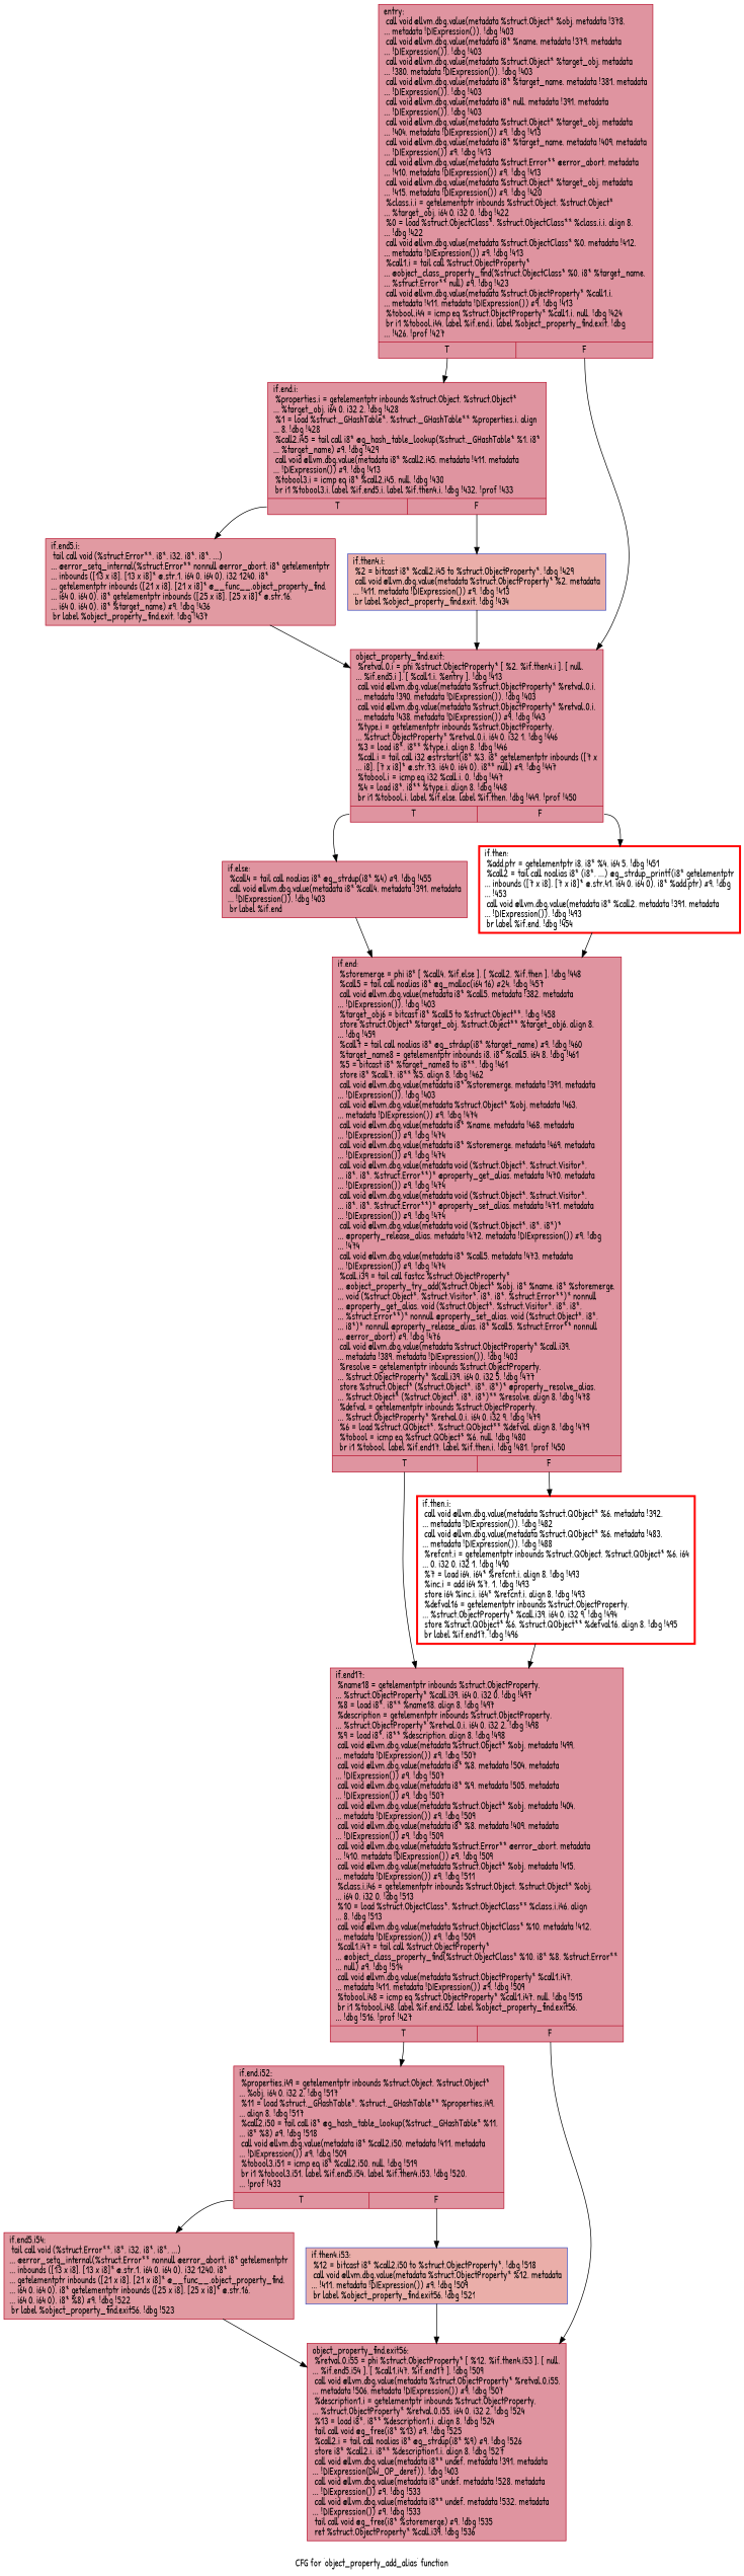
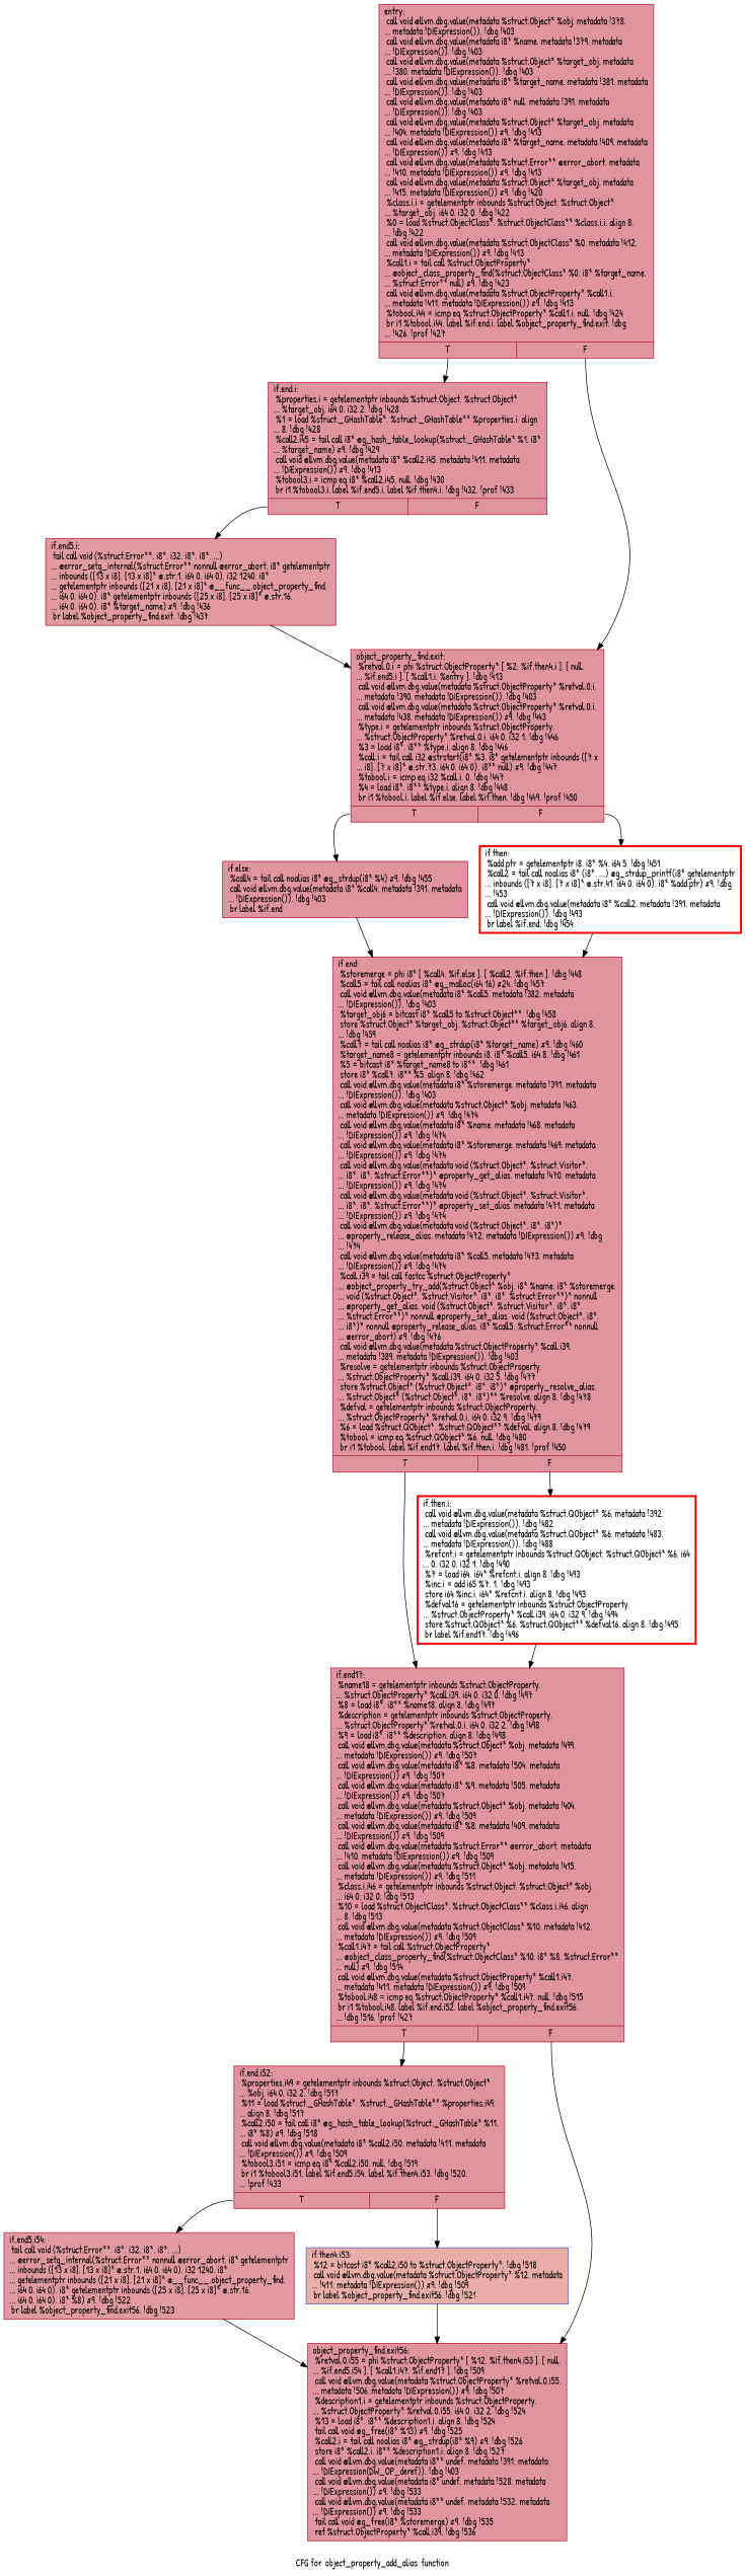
  digraph {
    fontname="Patrick Hand"
    label="CFG for 'object_property_add_alias' function"
    node [color="#b70d28ff" fillcolor="#b70d2870" fontname="Patrick Hand" shape=record style=filled]
    edge [fontname="Patrick Hand"]
    n1 [label="{entry:\l  call void @llvm.dbg.value(metadata %struct.Object* %obj, metadata !378,\l... metadata !DIExpression()), !dbg !403\l  call void @llvm.dbg.value(metadata i8* %name, metadata !379, metadata\l... !DIExpression()), !dbg !403\l  call void @llvm.dbg.value(metadata %struct.Object* %target_obj, metadata\l... !380, metadata !DIExpression()), !dbg !403\l  call void @llvm.dbg.value(metadata i8* %target_name, metadata !381, metadata\l... !DIExpression()), !dbg !403\l  call void @llvm.dbg.value(metadata i8* null, metadata !391, metadata\l... !DIExpression()), !dbg !403\l  call void @llvm.dbg.value(metadata %struct.Object* %target_obj, metadata\l... !404, metadata !DIExpression()) #9, !dbg !413\l  call void @llvm.dbg.value(metadata i8* %target_name, metadata !409, metadata\l... !DIExpression()) #9, !dbg !413\l  call void @llvm.dbg.value(metadata %struct.Error** @error_abort, metadata\l... !410, metadata !DIExpression()) #9, !dbg !413\l  call void @llvm.dbg.value(metadata %struct.Object* %target_obj, metadata\l... !415, metadata !DIExpression()) #9, !dbg !420\l  %class.i.i = getelementptr inbounds %struct.Object, %struct.Object*\l... %target_obj, i64 0, i32 0, !dbg !422\l  %0 = load %struct.ObjectClass*, %struct.ObjectClass** %class.i.i, align 8,\l... !dbg !422\l  call void @llvm.dbg.value(metadata %struct.ObjectClass* %0, metadata !412,\l... metadata !DIExpression()) #9, !dbg !413\l  %call1.i = tail call %struct.ObjectProperty*\l... @object_class_property_find(%struct.ObjectClass* %0, i8* %target_name,\l... %struct.Error** null) #9, !dbg !423\l  call void @llvm.dbg.value(metadata %struct.ObjectProperty* %call1.i,\l... metadata !411, metadata !DIExpression()) #9, !dbg !413\l  %tobool.i44 = icmp eq %struct.ObjectProperty* %call1.i, null, !dbg !424\l  br i1 %tobool.i44, label %if.end.i, label %object_property_find.exit, !dbg\l... !426, !prof !427\l|{<s0>T|<s1>F}}"]
    n2 [label="{if.end.i:                                         \l  %properties.i = getelementptr inbounds %struct.Object, %struct.Object*\l... %target_obj, i64 0, i32 2, !dbg !428\l  %1 = load %struct._GHashTable*, %struct._GHashTable** %properties.i, align\l... 8, !dbg !428\l  %call2.i45 = tail call i8* @g_hash_table_lookup(%struct._GHashTable* %1, i8*\l... %target_name) #9, !dbg !429\l  call void @llvm.dbg.value(metadata i8* %call2.i45, metadata !411, metadata\l... !DIExpression()) #9, !dbg !413\l  %tobool3.i = icmp eq i8* %call2.i45, null, !dbg !430\l  br i1 %tobool3.i, label %if.end5.i, label %if.then4.i, !dbg !432, !prof !433\l|{<s0>T|<s1>F}}"]
    n3 [label="{object_property_find.exit:                        \l  %retval.0.i = phi %struct.ObjectProperty* [ %2, %if.then4.i ], [ null,\l... %if.end5.i ], [ %call1.i, %entry ], !dbg !413\l  call void @llvm.dbg.value(metadata %struct.ObjectProperty* %retval.0.i,\l... metadata !390, metadata !DIExpression()), !dbg !403\l  call void @llvm.dbg.value(metadata %struct.ObjectProperty* %retval.0.i,\l... metadata !438, metadata !DIExpression()) #9, !dbg !443\l  %type.i = getelementptr inbounds %struct.ObjectProperty,\l... %struct.ObjectProperty* %retval.0.i, i64 0, i32 1, !dbg !446\l  %3 = load i8*, i8** %type.i, align 8, !dbg !446\l  %call.i = tail call i32 @strstart(i8* %3, i8* getelementptr inbounds ([7 x\l... i8], [7 x i8]* @.str.73, i64 0, i64 0), i8** null) #9, !dbg !447\l  %tobool.i = icmp eq i32 %call.i, 0, !dbg !447\l  %4 = load i8*, i8** %type.i, align 8, !dbg !448\l  br i1 %tobool.i, label %if.else, label %if.then, !dbg !449, !prof !450\l|{<s0>T|<s1>F}}"]
    n4 [fillcolor="#bb1b2c70" label="{if.end5.i:                                        \l  tail call void (%struct.Error**, i8*, i32, i8*, i8*, ...)\l... @error_setg_internal(%struct.Error** nonnull @error_abort, i8* getelementptr\l... inbounds ([13 x i8], [13 x i8]* @.str.1, i64 0, i64 0), i32 1240, i8*\l... getelementptr inbounds ([21 x i8], [21 x i8]* @__func__.object_property_find,\l... i64 0, i64 0), i8* getelementptr inbounds ([25 x i8], [25 x i8]* @.str.16,\l... i64 0, i64 0), i8* %target_name) #9, !dbg !436\l  br label %object_property_find.exit, !dbg !437\l}"]
-   n5 [color="#3d50c3ff" fillcolor="#d0473d70" label="{if.then4.i:                                       \l  %2 = bitcast i8* %call2.i45 to %struct.ObjectProperty*, !dbg !429\l  call void @llvm.dbg.value(metadata %struct.ObjectProperty* %2, metadata\l... !411, metadata !DIExpression()) #9, !dbg !413\l  br label %object_property_find.exit, !dbg !434\l}"]
    n6 [label="{if.else:                                          \l  %call4 = tail call noalias i8* @g_strdup(i8* %4) #9, !dbg !455\l  call void @llvm.dbg.value(metadata i8* %call4, metadata !391, metadata\l... !DIExpression()), !dbg !403\l  br label %if.end\l}"]
    n7 [color=red label="{if.then:                                          \l  %add.ptr = getelementptr i8, i8* %4, i64 5, !dbg !451\l  %call2 = tail call noalias i8* (i8*, ...) @g_strdup_printf(i8* getelementptr\l... inbounds ([7 x i8], [7 x i8]* @.str.41, i64 0, i64 0), i8* %add.ptr) #9, !dbg\l... !453\l  call void @llvm.dbg.value(metadata i8* %call2, metadata !391, metadata\l... !DIExpression()), !dbg !493\l  br label %if.end, !dbg !454\l}" penwidth=3.0 fillcolor="" style=""]
    n8 [label="{if.end:                                           \l  %storemerge = phi i8* [ %call4, %if.else ], [ %call2, %if.then ], !dbg !448\l  %call5 = tail call noalias i8* @g_malloc(i64 16) #24, !dbg !457\l  call void @llvm.dbg.value(metadata i8* %call5, metadata !382, metadata\l... !DIExpression()), !dbg !403\l  %target_obj6 = bitcast i8* %call5 to %struct.Object**, !dbg !458\l  store %struct.Object* %target_obj, %struct.Object** %target_obj6, align 8,\l... !dbg !459\l  %call7 = tail call noalias i8* @g_strdup(i8* %target_name) #9, !dbg !460\l  %target_name8 = getelementptr inbounds i8, i8* %call5, i64 8, !dbg !461\l  %5 = bitcast i8* %target_name8 to i8**, !dbg !461\l  store i8* %call7, i8** %5, align 8, !dbg !462\l  call void @llvm.dbg.value(metadata i8* %storemerge, metadata !391, metadata\l... !DIExpression()), !dbg !403\l  call void @llvm.dbg.value(metadata %struct.Object* %obj, metadata !463,\l... metadata !DIExpression()) #9, !dbg !474\l  call void @llvm.dbg.value(metadata i8* %name, metadata !468, metadata\l... !DIExpression()) #9, !dbg !474\l  call void @llvm.dbg.value(metadata i8* %storemerge, metadata !469, metadata\l... !DIExpression()) #9, !dbg !474\l  call void @llvm.dbg.value(metadata void (%struct.Object*, %struct.Visitor*,\l... i8*, i8*, %struct.Error**)* @property_get_alias, metadata !470, metadata\l... !DIExpression()) #9, !dbg !474\l  call void @llvm.dbg.value(metadata void (%struct.Object*, %struct.Visitor*,\l... i8*, i8*, %struct.Error**)* @property_set_alias, metadata !471, metadata\l... !DIExpression()) #9, !dbg !474\l  call void @llvm.dbg.value(metadata void (%struct.Object*, i8*, i8*)*\l... @property_release_alias, metadata !472, metadata !DIExpression()) #9, !dbg\l... !474\l  call void @llvm.dbg.value(metadata i8* %call5, metadata !473, metadata\l... !DIExpression()) #9, !dbg !474\l  %call.i39 = tail call fastcc %struct.ObjectProperty*\l... @object_property_try_add(%struct.Object* %obj, i8* %name, i8* %storemerge,\l... void (%struct.Object*, %struct.Visitor*, i8*, i8*, %struct.Error**)* nonnull\l... @property_get_alias, void (%struct.Object*, %struct.Visitor*, i8*, i8*,\l... %struct.Error**)* nonnull @property_set_alias, void (%struct.Object*, i8*,\l... i8*)* nonnull @property_release_alias, i8* %call5, %struct.Error** nonnull\l... @error_abort) #9, !dbg !476\l  call void @llvm.dbg.value(metadata %struct.ObjectProperty* %call.i39,\l... metadata !389, metadata !DIExpression()), !dbg !403\l  %resolve = getelementptr inbounds %struct.ObjectProperty,\l... %struct.ObjectProperty* %call.i39, i64 0, i32 5, !dbg !477\l  store %struct.Object* (%struct.Object*, i8*, i8*)* @property_resolve_alias,\l... %struct.Object* (%struct.Object*, i8*, i8*)** %resolve, align 8, !dbg !478\l  %defval = getelementptr inbounds %struct.ObjectProperty,\l... %struct.ObjectProperty* %retval.0.i, i64 0, i32 9, !dbg !479\l  %6 = load %struct.QObject*, %struct.QObject** %defval, align 8, !dbg !479\l  %tobool = icmp eq %struct.QObject* %6, null, !dbg !480\l  br i1 %tobool, label %if.end17, label %if.then.i, !dbg !481, !prof !450\l|{<s0>T|<s1>F}}"]
    n9 [label="{if.end17:                                         \l  %name18 = getelementptr inbounds %struct.ObjectProperty,\l... %struct.ObjectProperty* %call.i39, i64 0, i32 0, !dbg !497\l  %8 = load i8*, i8** %name18, align 8, !dbg !497\l  %description = getelementptr inbounds %struct.ObjectProperty,\l... %struct.ObjectProperty* %retval.0.i, i64 0, i32 2, !dbg !498\l  %9 = load i8*, i8** %description, align 8, !dbg !498\l  call void @llvm.dbg.value(metadata %struct.Object* %obj, metadata !499,\l... metadata !DIExpression()) #9, !dbg !507\l  call void @llvm.dbg.value(metadata i8* %8, metadata !504, metadata\l... !DIExpression()) #9, !dbg !507\l  call void @llvm.dbg.value(metadata i8* %9, metadata !505, metadata\l... !DIExpression()) #9, !dbg !507\l  call void @llvm.dbg.value(metadata %struct.Object* %obj, metadata !404,\l... metadata !DIExpression()) #9, !dbg !509\l  call void @llvm.dbg.value(metadata i8* %8, metadata !409, metadata\l... !DIExpression()) #9, !dbg !509\l  call void @llvm.dbg.value(metadata %struct.Error** @error_abort, metadata\l... !410, metadata !DIExpression()) #9, !dbg !509\l  call void @llvm.dbg.value(metadata %struct.Object* %obj, metadata !415,\l... metadata !DIExpression()) #9, !dbg !511\l  %class.i.i46 = getelementptr inbounds %struct.Object, %struct.Object* %obj,\l... i64 0, i32 0, !dbg !513\l  %10 = load %struct.ObjectClass*, %struct.ObjectClass** %class.i.i46, align\l... 8, !dbg !513\l  call void @llvm.dbg.value(metadata %struct.ObjectClass* %10, metadata !412,\l... metadata !DIExpression()) #9, !dbg !509\l  %call1.i47 = tail call %struct.ObjectProperty*\l... @object_class_property_find(%struct.ObjectClass* %10, i8* %8, %struct.Error**\l... null) #9, !dbg !514\l  call void @llvm.dbg.value(metadata %struct.ObjectProperty* %call1.i47,\l... metadata !411, metadata !DIExpression()) #9, !dbg !509\l  %tobool.i48 = icmp eq %struct.ObjectProperty* %call1.i47, null, !dbg !515\l  br i1 %tobool.i48, label %if.end.i52, label %object_property_find.exit56,\l... !dbg !516, !prof !427\l|{<s0>T|<s1>F}}"]
-   n10 [color=red label="{if.then.i:                                        \l  call void @llvm.dbg.value(metadata %struct.QObject* %6, metadata !392,\l... metadata !DIExpression()), !dbg !482\l  call void @llvm.dbg.value(metadata %struct.QObject* %6, metadata !483,\l... metadata !DIExpression()), !dbg !488\l  %refcnt.i = getelementptr inbounds %struct.QObject, %struct.QObject* %6, i64\l... 0, i32 0, i32 1, !dbg !490\l  %7 = load i64, i64* %refcnt.i, align 8, !dbg !493\l  %inc.i = add i64 %7, 1, !dbg !493\l  store i64 %inc.i, i64* %refcnt.i, align 8, !dbg !493\l  %defval16 = getelementptr inbounds %struct.ObjectProperty,\l... %struct.ObjectProperty* %call.i39, i64 0, i32 9, !dbg !494\l  store %struct.QObject* %6, %struct.QObject** %defval16, align 8, !dbg !495\l  br label %if.end17, !dbg !496\l}" penwidth=3.0 fillcolor="" style=""]
+   n10 [color=red label="{if.then.i:                                        \l  call void @llvm.dbg.value(metadata %struct.QObject* %6, metadata !392,\l... metadata !DIExpression()), !dbg !482\l  call void @llvm.dbg.value(metadata %struct.QObject* %6, metadata !483,\l... metadata !DIExpression()), !dbg !488\l  %refcnt.i = getelementptr inbounds %struct.QObject, %struct.QObject* %6, i64\l... 0, i32 0, i32 1, !dbg !490\l  %7 = load i64, i64* %refcnt.i, align 8, !dbg !493\l  %inc.i = add i65 %7, 1, !dbg !493\l  store i64 %inc.i, i64* %refcnt.i, align 8, !dbg !493\l  %defval16 = getelementptr inbounds %struct.ObjectProperty,\l... %struct.ObjectProperty* %call.i39, i64 0, i32 9, !dbg !494\l  store %struct.QObject* %6, %struct.QObject** %defval16, align 8, !dbg !495\l  br label %if.end17, !dbg !496\l}" penwidth=3.0 fillcolor="" style=""]
    n11 [label="{if.end.i52:                                       \l  %properties.i49 = getelementptr inbounds %struct.Object, %struct.Object*\l... %obj, i64 0, i32 2, !dbg !517\l  %11 = load %struct._GHashTable*, %struct._GHashTable** %properties.i49,\l... align 8, !dbg !517\l  %call2.i50 = tail call i8* @g_hash_table_lookup(%struct._GHashTable* %11,\l... i8* %8) #9, !dbg !518\l  call void @llvm.dbg.value(metadata i8* %call2.i50, metadata !411, metadata\l... !DIExpression()) #9, !dbg !509\l  %tobool3.i51 = icmp eq i8* %call2.i50, null, !dbg !519\l  br i1 %tobool3.i51, label %if.end5.i54, label %if.then4.i53, !dbg !520,\l... !prof !433\l|{<s0>T|<s1>F}}"]
    n12 [label="{object_property_find.exit56:                      \l  %retval.0.i55 = phi %struct.ObjectProperty* [ %12, %if.then4.i53 ], [ null,\l... %if.end5.i54 ], [ %call1.i47, %if.end17 ], !dbg !509\l  call void @llvm.dbg.value(metadata %struct.ObjectProperty* %retval.0.i55,\l... metadata !506, metadata !DIExpression()) #9, !dbg !507\l  %description1.i = getelementptr inbounds %struct.ObjectProperty,\l... %struct.ObjectProperty* %retval.0.i55, i64 0, i32 2, !dbg !524\l  %13 = load i8*, i8** %description1.i, align 8, !dbg !524\l  tail call void @g_free(i8* %13) #9, !dbg !525\l  %call2.i = tail call noalias i8* @g_strdup(i8* %9) #9, !dbg !526\l  store i8* %call2.i, i8** %description1.i, align 8, !dbg !527\l  call void @llvm.dbg.value(metadata i8** undef, metadata !391, metadata\l... !DIExpression(DW_OP_deref)), !dbg !403\l  call void @llvm.dbg.value(metadata i8* undef, metadata !528, metadata\l... !DIExpression()) #9, !dbg !533\l  call void @llvm.dbg.value(metadata i8** undef, metadata !532, metadata\l... !DIExpression()) #9, !dbg !533\l  tail call void @g_free(i8* %storemerge) #9, !dbg !535\l  ret %struct.ObjectProperty* %call.i39, !dbg !536\l}"]
    n13 [fillcolor="#bb1b2c70" label="{if.end5.i54:                                      \l  tail call void (%struct.Error**, i8*, i32, i8*, i8*, ...)\l... @error_setg_internal(%struct.Error** nonnull @error_abort, i8* getelementptr\l... inbounds ([13 x i8], [13 x i8]* @.str.1, i64 0, i64 0), i32 1240, i8*\l... getelementptr inbounds ([21 x i8], [21 x i8]* @__func__.object_property_find,\l... i64 0, i64 0), i8* getelementptr inbounds ([25 x i8], [25 x i8]* @.str.16,\l... i64 0, i64 0), i8* %8) #9, !dbg !522\l  br label %object_property_find.exit56, !dbg !523\l}"]
    n14 [color="#3d50c3ff" fillcolor="#d0473d70" label="{if.then4.i53:                                     \l  %12 = bitcast i8* %call2.i50 to %struct.ObjectProperty*, !dbg !518\l  call void @llvm.dbg.value(metadata %struct.ObjectProperty* %12, metadata\l... !411, metadata !DIExpression()) #9, !dbg !509\l  br label %object_property_find.exit56, !dbg !521\l}"]
    n1 -> n2 [tailport=s0]
    n1 -> n3 [tailport=s1]
    n2 -> n4 [tailport=s0]
-   n2 -> n5 [tailport=s1]
    n3 -> n6 [tailport=s0]
    n3 -> n7 [tailport=s1]
    n4 -> n3
-   n5 -> n3
    n6 -> n8
    n7 -> n8
    n8 -> n9 [tailport=s0]
    n8 -> n10 [tailport=s1]
    n9 -> n11 [tailport=s0]
    n9 -> n12 [tailport=s1]
    n10 -> n9
    n11 -> n13 [tailport=s0]
    n11 -> n14 [tailport=s1]
    n13 -> n12
    n14 -> n12
  }
